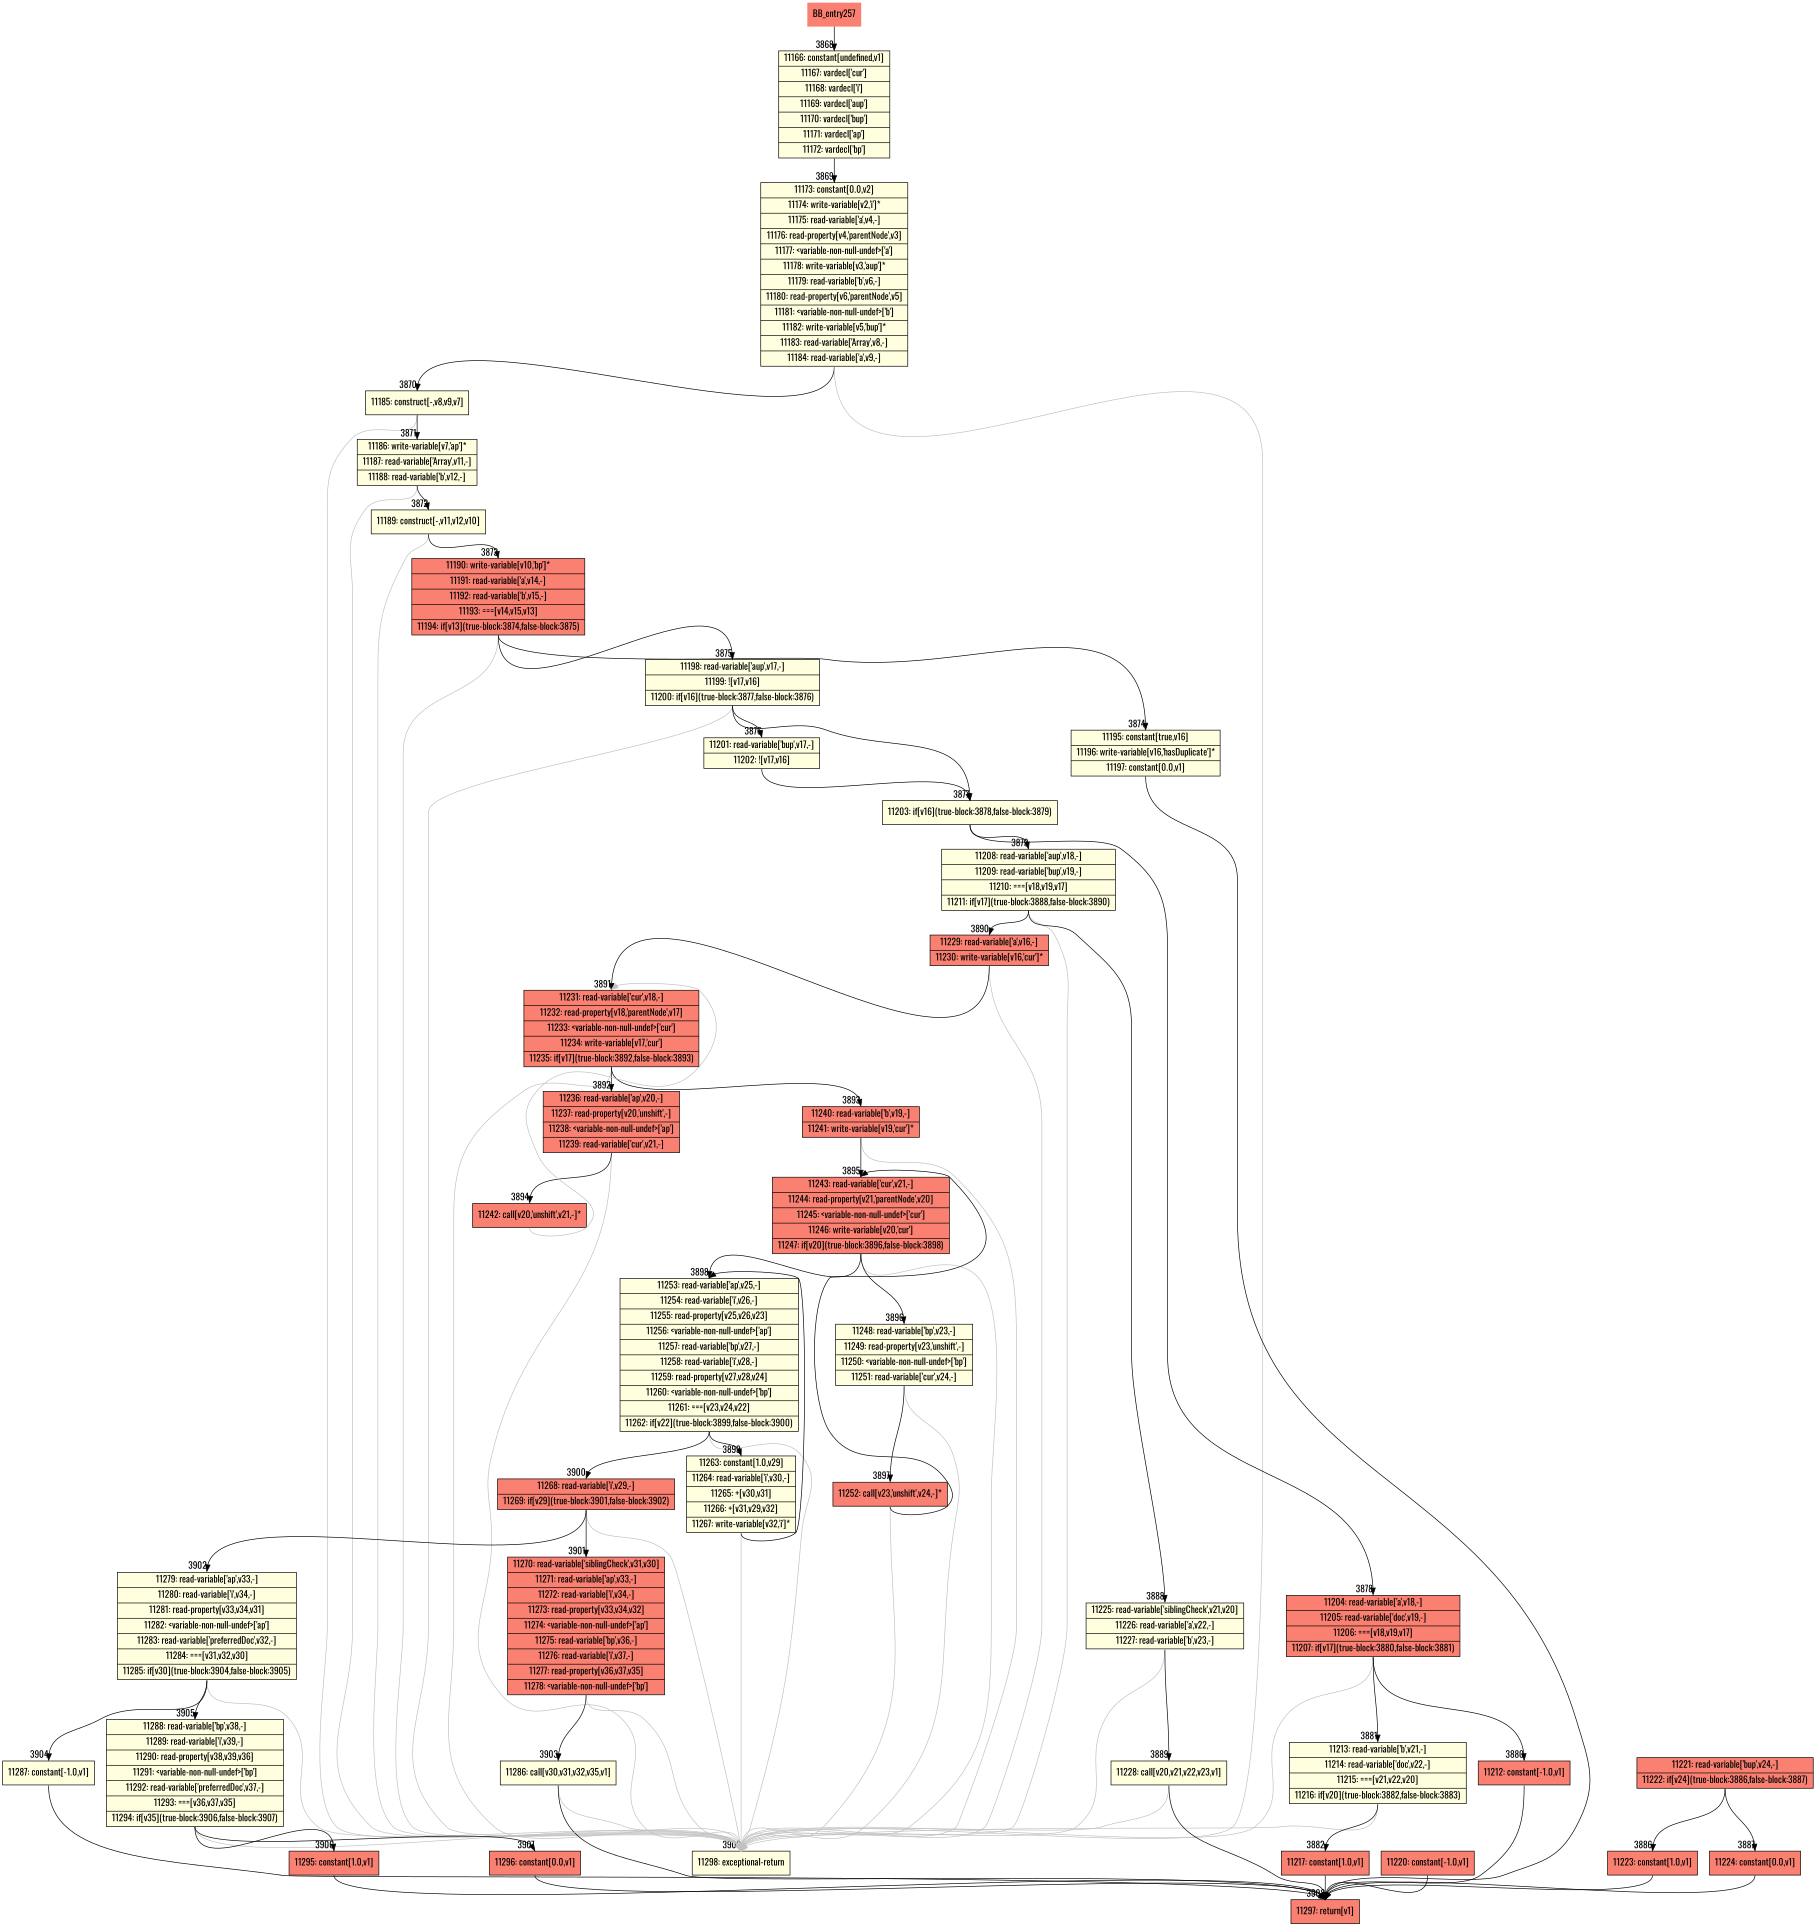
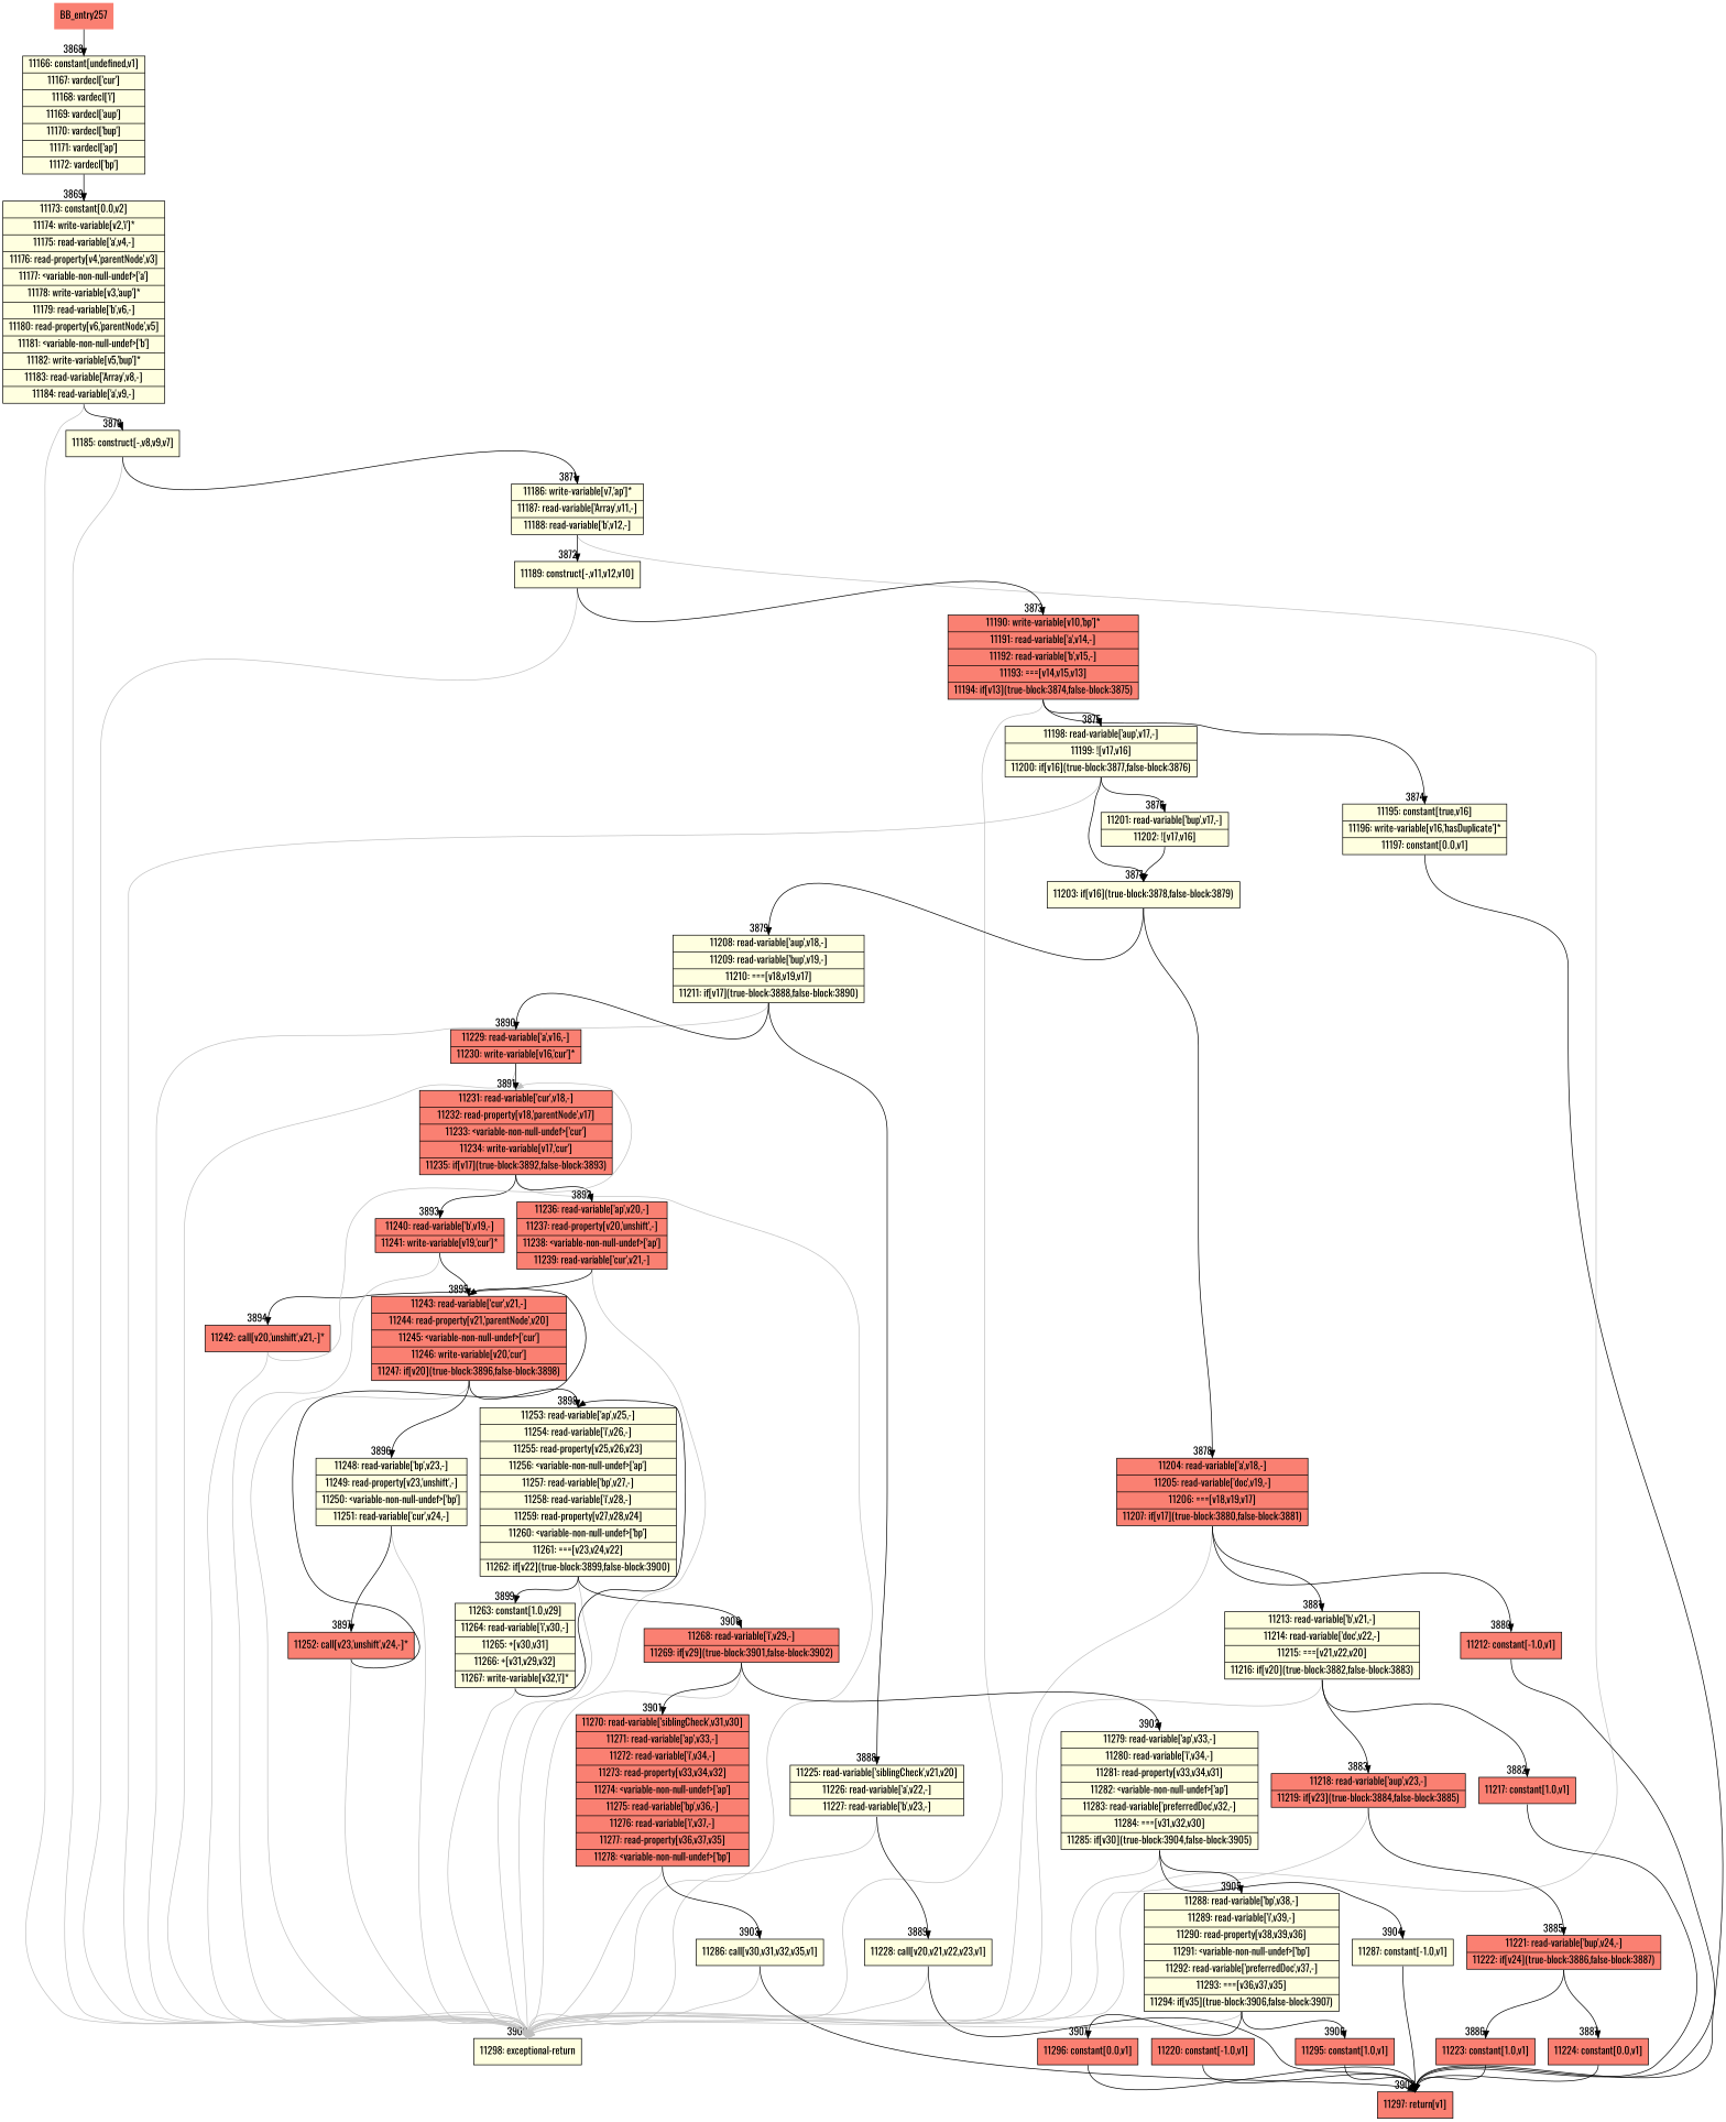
  digraph {
    fontname=Oswald
    rankdir=TD
    node [fillcolor=salmon fontname=Oswald shape=record style=filled]
    edge [fontname=Oswald headport=n tailport=s]
    BB_entry257 [shape=none]
    n2 [fillcolor=lightyellow label="{11166: constant[undefined,v1]|11167: vardecl['cur']|11168: vardecl['i']|11169: vardecl['aup']|11170: vardecl['bup']|11171: vardecl['ap']|11172: vardecl['bp']}"]
    n3 [fillcolor=lightyellow label="{11173: constant[0.0,v2]|11174: write-variable[v2,'i']*|11175: read-variable['a',v4,-]|11176: read-property[v4,'parentNode',v3]|11177: \<variable-non-null-undef\>['a']|11178: write-variable[v3,'aup']*|11179: read-variable['b',v6,-]|11180: read-property[v6,'parentNode',v5]|11181: \<variable-non-null-undef\>['b']|11182: write-variable[v5,'bup']*|11183: read-variable['Array',v8,-]|11184: read-variable['a',v9,-]}"]
    n4 [fillcolor=lightyellow label="{11185: construct[-,v8,v9,v7]}"]
    n5 [fillcolor=lightyellow label="{11298: exceptional-return}"]
    n6 [fillcolor=lightyellow label="{11186: write-variable[v7,'ap']*|11187: read-variable['Array',v11,-]|11188: read-variable['b',v12,-]}"]
    n7 [fillcolor=lightyellow label="{11189: construct[-,v11,v12,v10]}"]
    n8 [label="{11190: write-variable[v10,'bp']*|11191: read-variable['a',v14,-]|11192: read-variable['b',v15,-]|11193: ===[v14,v15,v13]|11194: if[v13](true-block:3874,false-block:3875)}"]
    n9 [fillcolor=lightyellow label="{11195: constant[true,v16]|11196: write-variable[v16,'hasDuplicate']*|11197: constant[0.0,v1]}"]
    n10 [fillcolor=lightyellow label="{11198: read-variable['aup',v17,-]|11199: ![v17,v16]|11200: if[v16](true-block:3877,false-block:3876)}"]
    n11 [label="{11297: return[v1]}"]
    n12 [fillcolor=lightyellow label="{11203: if[v16](true-block:3878,false-block:3879)}"]
    n13 [fillcolor=lightyellow label="{11201: read-variable['bup',v17,-]|11202: ![v17,v16]}"]
    n14 [label="{11204: read-variable['a',v18,-]|11205: read-variable['doc',v19,-]|11206: ===[v18,v19,v17]|11207: if[v17](true-block:3880,false-block:3881)}"]
    n15 [fillcolor=lightyellow label="{11208: read-variable['aup',v18,-]|11209: read-variable['bup',v19,-]|11210: ===[v18,v19,v17]|11211: if[v17](true-block:3888,false-block:3890)}"]
    n16 [label="{11212: constant[-1.0,v1]}"]
    n17 [fillcolor=lightyellow label="{11213: read-variable['b',v21,-]|11214: read-variable['doc',v22,-]|11215: ===[v21,v22,v20]|11216: if[v20](true-block:3882,false-block:3883)}"]
    n18 [fillcolor=lightyellow label="{11225: read-variable['siblingCheck',v21,v20]|11226: read-variable['a',v22,-]|11227: read-variable['b',v23,-]}"]
    n19 [label="{11229: read-variable['a',v16,-]|11230: write-variable[v16,'cur']*}"]
    n20 [label="{11217: constant[1.0,v1]}"]
+   n21 [label="{11218: read-variable['aup',v23,-]|11219: if[v23](true-block:3884,false-block:3885)}"]
    n22 [fillcolor=lightyellow label="{11228: call[v20,v21,v22,v23,v1]}"]
    n23 [label="{11231: read-variable['cur',v18,-]|11232: read-property[v18,'parentNode',v17]|11233: \<variable-non-null-undef\>['cur']|11234: write-variable[v17,'cur']|11235: if[v17](true-block:3892,false-block:3893)}"]
    n24 [label="{11221: read-variable['bup',v24,-]|11222: if[v24](true-block:3886,false-block:3887)}"]
    n25 [label="{11236: read-variable['ap',v20,-]|11237: read-property[v20,'unshift',-]|11238: \<variable-non-null-undef\>['ap']|11239: read-variable['cur',v21,-]}"]
    n26 [label="{11240: read-variable['b',v19,-]|11241: write-variable[v19,'cur']*}"]
    n27 [label="{11220: constant[-1.0,v1]}"]
    n28 [label="{11223: constant[1.0,v1]}"]
    n29 [label="{11224: constant[0.0,v1]}"]
    n30 [label="{11242: call[v20,'unshift',v21,-]*}"]
    n31 [label="{11243: read-variable['cur',v21,-]|11244: read-property[v21,'parentNode',v20]|11245: \<variable-non-null-undef\>['cur']|11246: write-variable[v20,'cur']|11247: if[v20](true-block:3896,false-block:3898)}"]
    n32 [fillcolor=lightyellow label="{11248: read-variable['bp',v23,-]|11249: read-property[v23,'unshift',-]|11250: \<variable-non-null-undef\>['bp']|11251: read-variable['cur',v24,-]}"]
    n33 [fillcolor=lightyellow label="{11253: read-variable['ap',v25,-]|11254: read-variable['i',v26,-]|11255: read-property[v25,v26,v23]|11256: \<variable-non-null-undef\>['ap']|11257: read-variable['bp',v27,-]|11258: read-variable['i',v28,-]|11259: read-property[v27,v28,v24]|11260: \<variable-non-null-undef\>['bp']|11261: ===[v23,v24,v22]|11262: if[v22](true-block:3899,false-block:3900)}"]
    n34 [label="{11252: call[v23,'unshift',v24,-]*}"]
    n35 [fillcolor=lightyellow label="{11263: constant[1.0,v29]|11264: read-variable['i',v30,-]|11265: +[v30,v31]|11266: +[v31,v29,v32]|11267: write-variable[v32,'i']*}"]
    n36 [label="{11268: read-variable['i',v29,-]|11269: if[v29](true-block:3901,false-block:3902)}"]
    n37 [label="{11270: read-variable['siblingCheck',v31,v30]|11271: read-variable['ap',v33,-]|11272: read-variable['i',v34,-]|11273: read-property[v33,v34,v32]|11274: \<variable-non-null-undef\>['ap']|11275: read-variable['bp',v36,-]|11276: read-variable['i',v37,-]|11277: read-property[v36,v37,v35]|11278: \<variable-non-null-undef\>['bp']}"]
    n38 [fillcolor=lightyellow label="{11279: read-variable['ap',v33,-]|11280: read-variable['i',v34,-]|11281: read-property[v33,v34,v31]|11282: \<variable-non-null-undef\>['ap']|11283: read-variable['preferredDoc',v32,-]|11284: ===[v31,v32,v30]|11285: if[v30](true-block:3904,false-block:3905)}"]
    n39 [fillcolor=lightyellow label="{11286: call[v30,v31,v32,v35,v1]}"]
    n40 [fillcolor=lightyellow label="{11287: constant[-1.0,v1]}"]
    n41 [fillcolor=lightyellow label="{11288: read-variable['bp',v38,-]|11289: read-variable['i',v39,-]|11290: read-property[v38,v39,v36]|11291: \<variable-non-null-undef\>['bp']|11292: read-variable['preferredDoc',v37,-]|11293: ===[v36,v37,v35]|11294: if[v35](true-block:3906,false-block:3907)}"]
    n42 [label="{11295: constant[1.0,v1]}"]
    n43 [label="{11296: constant[0.0,v1]}"]
    BB_entry257 -> n2 [headlabel="    3868"]
    n2 -> n3 [headlabel="      3869"]
    n3 -> n4 [headlabel="      3870"]
    n3 -> n5 [color=gray headlabel="      3909"]
    n4 -> n5 [color=gray]
    n4 -> n6 [headlabel="      3871"]
    n6 -> n5 [color=gray]
    n6 -> n7 [headlabel="      3872"]
    n7 -> n5 [color=gray]
    n7 -> n8 [headlabel="      3873"]
    n8 -> n5 [color=gray]
    n8 -> n9 [headlabel="      3874"]
    n8 -> n10 [headlabel="      3875"]
    n9 -> n11 [headlabel="      3908"]
    n10 -> n5 [color=gray]
    n10 -> n12 [headlabel="      3877"]
    n10 -> n13 [headlabel="      3876"]
    n12 -> n14 [headlabel="      3878"]
    n12 -> n15 [headlabel="      3879"]
    n13 -> n12
    n14 -> n5 [color=gray]
    n14 -> n16 [headlabel="      3880"]
    n14 -> n17 [headlabel="      3881"]
    n15 -> n5 [color=gray]
    n15 -> n18 [headlabel="      3888"]
    n15 -> n19 [headlabel="      3890"]
    n16 -> n11
    n17 -> n5 [color=gray]
    n17 -> n20 [headlabel="      3882"]
+   n17 -> n21 [headlabel="      3883"]
    n18 -> n5 [color=gray]
    n18 -> n22 [headlabel="      3889"]
    n19 -> n5 [color=gray]
    n19 -> n23 [headlabel="      3891"]
    n20 -> n11
+   n21 -> n5 [color=gray]
+   n21 -> n24 [headlabel="      3885"]
    n22 -> n5 [color=gray]
    n22 -> n11
    n23 -> n5 [color=gray]
    n23 -> n25 [headlabel="      3892"]
    n23 -> n26 [headlabel="      3893"]
    n24 -> n28 [headlabel="      3886"]
    n24 -> n29 [headlabel="      3887"]
    n25 -> n5 [color=gray]
    n25 -> n30 [headlabel="      3894"]
    n26 -> n5 [color=gray]
    n26 -> n31 [headlabel="      3895"]
    n27 -> n11
    n28 -> n11
    n29 -> n11
+   n30 -> n5 [color=gray]
    n30 -> n23 [color=gray]
    n31 -> n5 [color=gray]
    n31 -> n32 [headlabel="      3896"]
    n31 -> n33 [headlabel="      3898"]
    n32 -> n5 [color=gray]
    n32 -> n34 [headlabel="      3897"]
    n33 -> n5 [color=gray]
    n33 -> n35 [headlabel="      3899"]
    n33 -> n36 [headlabel="      3900"]
    n34 -> n5 [color=gray]
    n34 -> n31
    n35 -> n5 [color=gray]
    n35 -> n33
    n36 -> n5 [color=gray]
    n36 -> n37 [headlabel="      3901"]
    n36 -> n38 [headlabel="      3902"]
    n37 -> n5 [color=gray]
    n37 -> n39 [headlabel="      3903"]
    n38 -> n5 [color=gray]
    n38 -> n40 [headlabel="      3904"]
    n38 -> n41 [headlabel="      3905"]
    n39 -> n5 [color=gray]
    n39 -> n11
    n40 -> n11
    n41 -> n5 [color=gray]
    n41 -> n42 [headlabel="      3906"]
    n41 -> n43 [headlabel="      3907"]
    n42 -> n11
    n43 -> n11
  }
